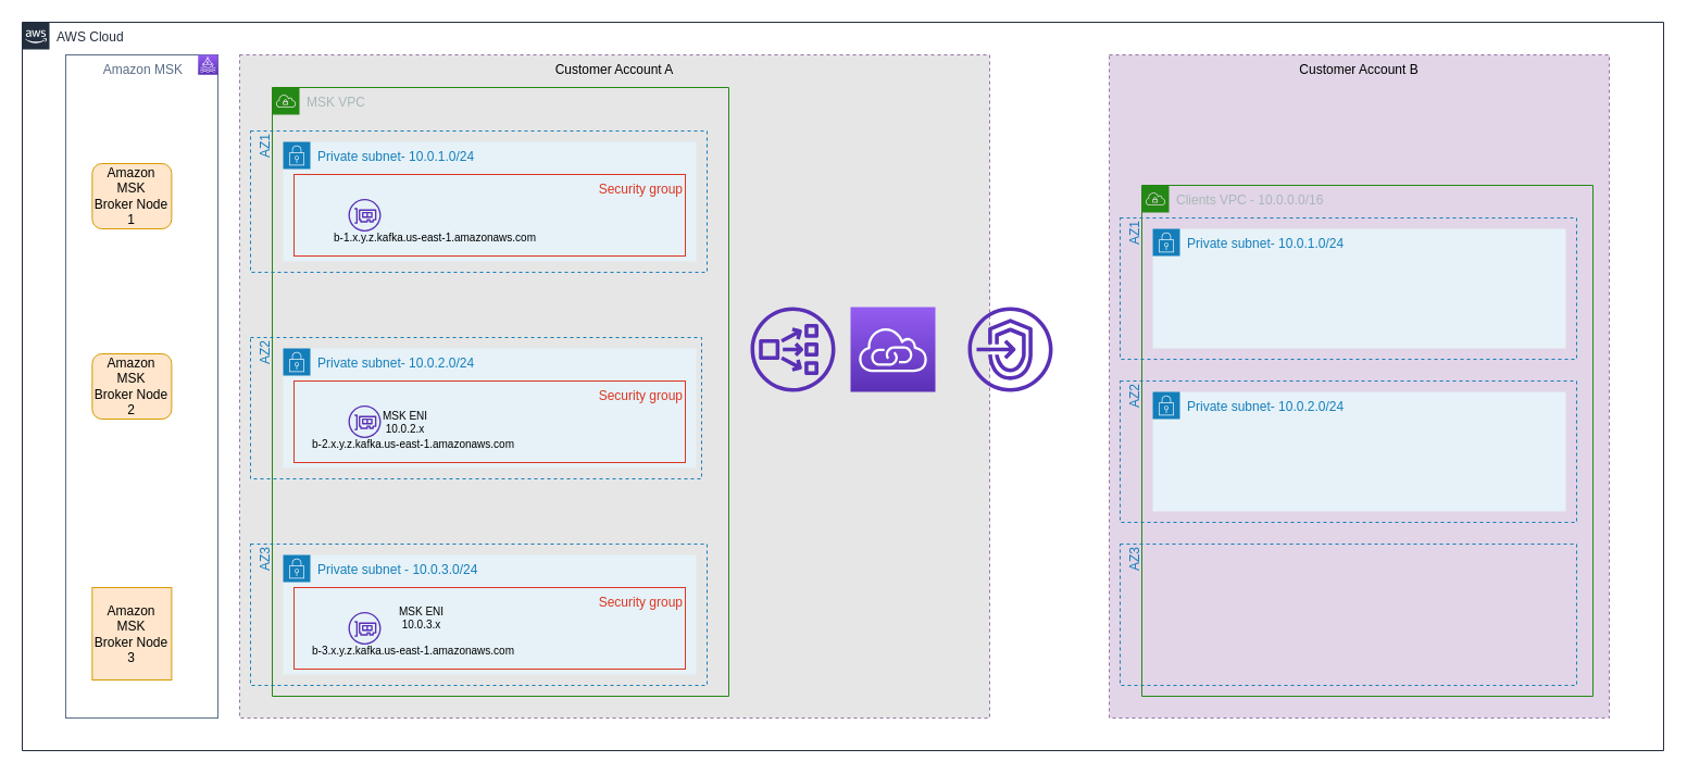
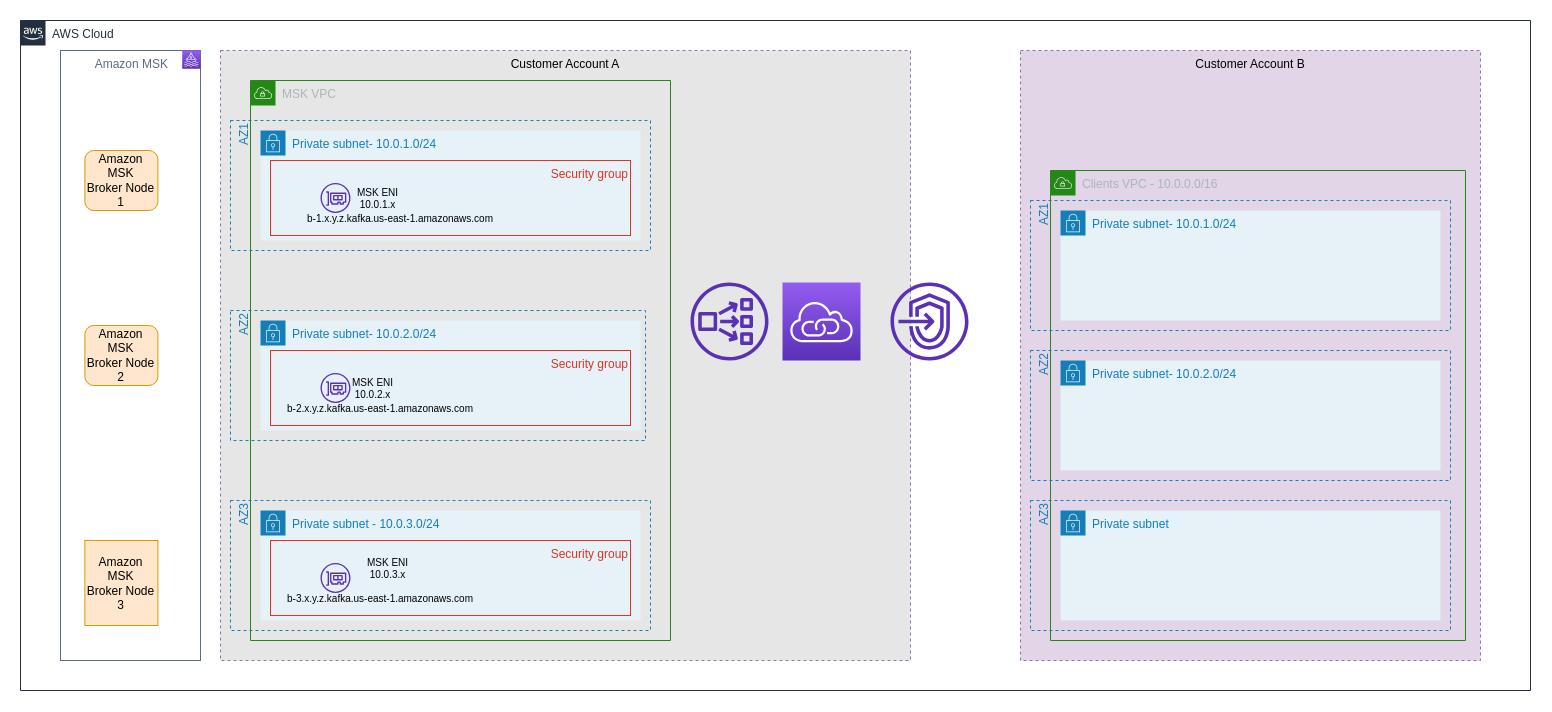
  <mxCell id="0" />
  <mxCell id="1" parent="0" />
  <mxCell id="2" value="AWS Cloud" style="points=[[0,0],[0.25,0],[0.5,0],[0.75,0],[1,0],[1,0.25],[1,0.5],[1,0.75],[1,1],[0.75,1],[0.5,1],[0.25,1],[0,1],[0,0.75],[0,0.5],[0,0.25]];outlineConnect=0;gradientColor=none;html=1;whiteSpace=wrap;fontSize=12;fontStyle=0;shape=mxgraph.aws4.group;grIcon=mxgraph.aws4.group_aws_cloud_alt;strokeColor=#232F3E;fillColor=none;verticalAlign=top;align=left;spacingLeft=30;fontColor=#232F3E;dashed=0;" parent="1" vertex="1"><mxGeometry x="20" y="20" width="1510" height="670" as="geometry" /></mxCell>
  <mxCell id="3" value="" style="group;spacingRight=0;spacingLeft=0;align=right;" parent="1" vertex="1" connectable="0"><mxGeometry x="60" y="50" width="140" height="610" as="geometry" /></mxCell>
  <mxCell id="4" value="Amazon MSK" style="fillColor=none;strokeColor=#5A6C86;verticalAlign=top;fontStyle=0;fontColor=#5A6C86;align=right;spacingRight=30;" parent="3" vertex="1"><mxGeometry width="140" height="610" as="geometry" /></mxCell>
  <mxCell id="5" value="" style="outlineConnect=0;fontColor=#232F3E;gradientColor=#945DF2;gradientDirection=north;fillColor=#5A30B5;strokeColor=#ffffff;dashed=0;verticalLabelPosition=bottom;verticalAlign=top;align=center;html=1;fontSize=12;fontStyle=0;aspect=fixed;shape=mxgraph.aws4.resourceIcon;resIcon=mxgraph.aws4.managed_streaming_for_kafka;" parent="3" vertex="1"><mxGeometry x="121.739" width="18.261" height="18.261" as="geometry" /></mxCell>
  <mxCell id="6" value="Amazon MSK&lt;br&gt;Broker Node 1" style="whiteSpace=wrap;html=1;align=center;fillColor=#ffe6cc;strokeColor=#d79b00;rounded=1;" parent="3" vertex="1"><mxGeometry x="24.348" y="100" width="73.043" height="60" as="geometry" /></mxCell>
  <mxCell id="7" value="Amazon MSK&lt;br&gt;Broker Node 2" style="whiteSpace=wrap;html=1;align=center;fillColor=#ffe6cc;strokeColor=#d79b00;rounded=1;" parent="3" vertex="1"><mxGeometry x="24.348" y="275" width="73.043" height="60" as="geometry" /></mxCell>
  <mxCell id="8" value="Amazon MSK&lt;br&gt;Broker Node 3" style="rounded=0;whiteSpace=wrap;html=1;align=center;fillColor=#ffe6cc;strokeColor=#d79b00;" parent="3" vertex="1"><mxGeometry x="24.348" y="490" width="73.043" height="85" as="geometry" /></mxCell>
  <mxCell id="9" value="Customer Account A" style="strokeColor=#9673a6;dashed=1;verticalAlign=top;fontStyle=0;align=center;fillColor=#E6E6E6;" parent="1" vertex="1"><mxGeometry x="220" y="50" width="690" height="610" as="geometry" /></mxCell>
  <mxCell id="10" value="Customer Account B" style="fillColor=#e1d5e7;strokeColor=#9673a6;dashed=1;verticalAlign=top;fontStyle=0;align=center;" parent="1" vertex="1"><mxGeometry x="1020" y="50" width="460" height="610" as="geometry" /></mxCell>
  <mxCell id="11" value="MSK VPC" style="points=[[0,0],[0.25,0],[0.5,0],[0.75,0],[1,0],[1,0.25],[1,0.5],[1,0.75],[1,1],[0.75,1],[0.5,1],[0.25,1],[0,1],[0,0.75],[0,0.5],[0,0.25]];outlineConnect=0;gradientColor=none;html=1;whiteSpace=wrap;fontSize=12;fontStyle=0;shape=mxgraph.aws4.group;grIcon=mxgraph.aws4.group_vpc;strokeColor=#248814;fillColor=none;verticalAlign=top;align=left;spacingLeft=30;fontColor=#AAB7B8;dashed=0;" parent="1" vertex="1"><mxGeometry x="250" y="80" width="420" height="560" as="geometry" /></mxCell>
  <mxCell id="12" value="AZ1" style="fillColor=none;strokeColor=#147EBA;dashed=1;verticalAlign=top;fontStyle=0;fontColor=#147EBA;align=right;horizontal=0;" parent="1" vertex="1"><mxGeometry x="230" y="120" width="420" height="130" as="geometry" /></mxCell>
  <mxCell id="13" value="AZ2" style="fillColor=none;strokeColor=#147EBA;dashed=1;verticalAlign=top;fontStyle=0;fontColor=#147EBA;align=right;horizontal=0;" parent="1" vertex="1"><mxGeometry x="230" y="310" width="415" height="130" as="geometry" /></mxCell>
  <mxCell id="14" value="AZ3" style="fillColor=none;strokeColor=#147EBA;dashed=1;verticalAlign=top;fontStyle=0;fontColor=#147EBA;align=right;horizontal=0;" parent="1" vertex="1"><mxGeometry x="230" y="500" width="420" height="130" as="geometry" /></mxCell>
  <mxCell id="15" value="Clients VPC - 10.0.0.0/16" style="points=[[0,0],[0.25,0],[0.5,0],[0.75,0],[1,0],[1,0.25],[1,0.5],[1,0.75],[1,1],[0.75,1],[0.5,1],[0.25,1],[0,1],[0,0.75],[0,0.5],[0,0.25]];outlineConnect=0;gradientColor=none;html=1;whiteSpace=wrap;fontSize=12;fontStyle=0;shape=mxgraph.aws4.group;grIcon=mxgraph.aws4.group_vpc;strokeColor=#248814;fillColor=none;verticalAlign=top;align=left;spacingLeft=30;fontColor=#AAB7B8;dashed=0;" vertex="1" parent="1"><mxGeometry x="1050" y="170" width="415" height="470" as="geometry" /></mxCell>
  <mxCell id="16" value="AZ1" style="fillColor=none;strokeColor=#147EBA;dashed=1;verticalAlign=top;fontStyle=0;fontColor=#147EBA;align=right;horizontal=0;" vertex="1" parent="1"><mxGeometry x="1030" y="200" width="420" height="130" as="geometry" /></mxCell>
  <mxCell id="17" value="AZ2" style="fillColor=none;strokeColor=#147EBA;dashed=1;verticalAlign=top;fontStyle=0;fontColor=#147EBA;align=right;horizontal=0;" vertex="1" parent="1"><mxGeometry x="1030" y="350" width="420" height="130" as="geometry" /></mxCell>
  <mxCell id="18" value="AZ3" style="fillColor=none;strokeColor=#147EBA;dashed=1;verticalAlign=top;fontStyle=0;fontColor=#147EBA;align=right;horizontal=0;" vertex="1" parent="1"><mxGeometry x="1030" y="500" width="420" height="130" as="geometry" /></mxCell>
  <mxCell id="19" value="Private subnet- 10.0.1.0/24" style="points=[[0,0],[0.25,0],[0.5,0],[0.75,0],[1,0],[1,0.25],[1,0.5],[1,0.75],[1,1],[0.75,1],[0.5,1],[0.25,1],[0,1],[0,0.75],[0,0.5],[0,0.25]];outlineConnect=0;gradientColor=none;html=1;whiteSpace=wrap;fontSize=12;fontStyle=0;shape=mxgraph.aws4.group;grIcon=mxgraph.aws4.group_security_group;grStroke=0;strokeColor=#147EBA;fillColor=#E6F2F8;verticalAlign=top;align=left;spacingLeft=30;fontColor=#147EBA;dashed=0;" vertex="1" parent="1"><mxGeometry x="260" y="130" width="380" height="110" as="geometry" /></mxCell>
  <mxCell id="20" value="Private subnet- 10.0.2.0/24" style="points=[[0,0],[0.25,0],[0.5,0],[0.75,0],[1,0],[1,0.25],[1,0.5],[1,0.75],[1,1],[0.75,1],[0.5,1],[0.25,1],[0,1],[0,0.75],[0,0.5],[0,0.25]];outlineConnect=0;gradientColor=none;html=1;whiteSpace=wrap;fontSize=12;fontStyle=0;shape=mxgraph.aws4.group;grIcon=mxgraph.aws4.group_security_group;grStroke=0;strokeColor=#147EBA;fillColor=#E6F2F8;verticalAlign=top;align=left;spacingLeft=30;fontColor=#147EBA;dashed=0;" vertex="1" parent="1"><mxGeometry x="260" y="320" width="380" height="110" as="geometry" /></mxCell>
  <mxCell id="21" value="Private subnet - 10.0.3.0/24" style="points=[[0,0],[0.25,0],[0.5,0],[0.75,0],[1,0],[1,0.25],[1,0.5],[1,0.75],[1,1],[0.75,1],[0.5,1],[0.25,1],[0,1],[0,0.75],[0,0.5],[0,0.25]];outlineConnect=0;gradientColor=none;html=1;whiteSpace=wrap;fontSize=12;fontStyle=0;shape=mxgraph.aws4.group;grIcon=mxgraph.aws4.group_security_group;grStroke=0;strokeColor=#147EBA;fillColor=#E6F2F8;verticalAlign=top;align=left;spacingLeft=30;fontColor=#147EBA;dashed=0;" vertex="1" parent="1"><mxGeometry x="260" y="510" width="380" height="110" as="geometry" /></mxCell>
  <mxCell id="22" value="Private subnet- 10.0.1.0/24" style="points=[[0,0],[0.25,0],[0.5,0],[0.75,0],[1,0],[1,0.25],[1,0.5],[1,0.75],[1,1],[0.75,1],[0.5,1],[0.25,1],[0,1],[0,0.75],[0,0.5],[0,0.25]];outlineConnect=0;gradientColor=none;html=1;whiteSpace=wrap;fontSize=12;fontStyle=0;shape=mxgraph.aws4.group;grIcon=mxgraph.aws4.group_security_group;grStroke=0;strokeColor=#147EBA;fillColor=#E6F2F8;verticalAlign=top;align=left;spacingLeft=30;fontColor=#147EBA;dashed=0;" vertex="1" parent="1"><mxGeometry x="1060" y="210" width="380" height="110" as="geometry" /></mxCell>
  <mxCell id="23" value="Private subnet- 10.0.2.0/24" style="points=[[0,0],[0.25,0],[0.5,0],[0.75,0],[1,0],[1,0.25],[1,0.5],[1,0.75],[1,1],[0.75,1],[0.5,1],[0.25,1],[0,1],[0,0.75],[0,0.5],[0,0.25]];outlineConnect=0;gradientColor=none;html=1;whiteSpace=wrap;fontSize=12;fontStyle=0;shape=mxgraph.aws4.group;grIcon=mxgraph.aws4.group_security_group;grStroke=0;strokeColor=#147EBA;fillColor=#E6F2F8;verticalAlign=top;align=left;spacingLeft=30;fontColor=#147EBA;dashed=0;" vertex="1" parent="1"><mxGeometry x="1060" y="360" width="380" height="110" as="geometry" /></mxCell>
+ <mxCell id="24" value="Private subnet" style="points=[[0,0],[0.25,0],[0.5,0],[0.75,0],[1,0],[1,0.25],[1,0.5],[1,0.75],[1,1],[0.75,1],[0.5,1],[0.25,1],[0,1],[0,0.75],[0,0.5],[0,0.25]];outlineConnect=0;gradientColor=none;html=1;whiteSpace=wrap;fontSize=12;fontStyle=0;shape=mxgraph.aws4.group;grIcon=mxgraph.aws4.group_security_group;grStroke=0;strokeColor=#147EBA;fillColor=#E6F2F8;verticalAlign=top;align=left;spacingLeft=30;fontColor=#147EBA;dashed=0;" vertex="1" parent="1"><mxGeometry x="1060" y="510" width="380" height="110" as="geometry" /></mxCell>
  <mxCell id="25" value="Security group" style="fillColor=none;strokeColor=#DD3522;verticalAlign=top;fontStyle=0;fontColor=#DD3522;align=right;" vertex="1" parent="1"><mxGeometry x="270" y="350" width="360" height="75" as="geometry" /></mxCell>
  <mxCell id="26" value="Security group" style="fillColor=none;strokeColor=#DD3522;verticalAlign=top;fontStyle=0;fontColor=#DD3522;align=right;" vertex="1" parent="1"><mxGeometry x="270" y="540" width="360" height="75" as="geometry" /></mxCell>
  <mxCell id="27" value="Security group" style="fillColor=none;strokeColor=#DD3522;verticalAlign=top;fontStyle=0;fontColor=#DD3522;align=right;" vertex="1" parent="1"><mxGeometry x="270" y="160" width="360" height="75" as="geometry" /></mxCell>
  <mxCell id="28" value="" style="outlineConnect=0;fontColor=#232F3E;gradientColor=none;fillColor=#5A30B5;strokeColor=none;dashed=0;verticalLabelPosition=bottom;verticalAlign=top;align=center;html=1;fontSize=12;fontStyle=0;aspect=fixed;pointerEvents=1;shape=mxgraph.aws4.elastic_network_interface;" vertex="1" parent="1"><mxGeometry x="320" y="372.5" width="30" height="30" as="geometry" /></mxCell>
  <mxCell id="29" value="" style="outlineConnect=0;fontColor=#232F3E;gradientColor=none;fillColor=#5A30B5;strokeColor=none;dashed=0;verticalLabelPosition=bottom;verticalAlign=top;align=center;html=1;fontSize=12;fontStyle=0;aspect=fixed;pointerEvents=1;shape=mxgraph.aws4.elastic_network_interface;" vertex="1" parent="1"><mxGeometry x="320" y="562.5" width="30" height="30" as="geometry" /></mxCell>
  <mxCell id="30" value="" style="outlineConnect=0;fontColor=#232F3E;gradientColor=none;fillColor=#5A30B5;strokeColor=none;dashed=0;verticalLabelPosition=bottom;verticalAlign=top;align=center;html=1;fontSize=12;fontStyle=0;aspect=fixed;pointerEvents=1;shape=mxgraph.aws4.elastic_network_interface;" vertex="1" parent="1"><mxGeometry x="320" y="182.5" width="30" height="30" as="geometry" /></mxCell>
+ <mxCell id="31" value="MSK ENI&lt;br&gt;10.0.1.x&lt;font style=&quot;font-size: 10px&quot;&gt;&lt;br style=&quot;font-size: 10px&quot;&gt;&lt;/font&gt;" style="text;html=1;strokeColor=none;fillColor=none;align=center;verticalAlign=middle;whiteSpace=wrap;rounded=0;fontSize=10;" vertex="1" parent="1"><mxGeometry x="355" y="187.5" width="45" height="20" as="geometry" /></mxCell>
  <mxCell id="32" value="MSK ENI&lt;br&gt;10.0.2.x&lt;font style=&quot;font-size: 10px&quot;&gt;&lt;br style=&quot;font-size: 10px&quot;&gt;&lt;/font&gt;" style="text;html=1;strokeColor=none;fillColor=none;align=center;verticalAlign=middle;whiteSpace=wrap;rounded=0;fontSize=10;" vertex="1" parent="1"><mxGeometry x="350" y="377.5" width="45" height="20" as="geometry" /></mxCell>
  <mxCell id="33" value="MSK ENI&lt;br&gt;10.0.3.x&lt;font style=&quot;font-size: 10px&quot;&gt;&lt;br style=&quot;font-size: 10px&quot;&gt;&lt;/font&gt;" style="text;html=1;strokeColor=none;fillColor=none;align=center;verticalAlign=middle;whiteSpace=wrap;rounded=0;fontSize=10;" vertex="1" parent="1"><mxGeometry x="365" y="557.5" width="45" height="20" as="geometry" /></mxCell>
  <mxCell id="34" value="b-1.x.y.z.kafka.us-east-1.amazonaws.com" style="text;html=1;strokeColor=none;fillColor=none;align=center;verticalAlign=middle;whiteSpace=wrap;rounded=0;fontSize=10;" vertex="1" parent="1"><mxGeometry x="280" y="207.5" width="240" height="20" as="geometry" /></mxCell>
  <mxCell id="35" value="b-2.x.y.z.kafka.us-east-1.amazonaws.com" style="text;html=1;strokeColor=none;fillColor=none;align=center;verticalAlign=middle;whiteSpace=wrap;rounded=0;fontSize=10;" vertex="1" parent="1"><mxGeometry x="260" y="397.5" width="240" height="20" as="geometry" /></mxCell>
  <mxCell id="36" value="b-3.x.y.z.kafka.us-east-1.amazonaws.com" style="text;html=1;strokeColor=none;fillColor=none;align=center;verticalAlign=middle;whiteSpace=wrap;rounded=0;fontSize=10;" vertex="1" parent="1"><mxGeometry x="260" y="587.5" width="240" height="20" as="geometry" /></mxCell>
  <mxCell id="37" value="" style="outlineConnect=0;fontColor=#232F3E;gradientColor=none;fillColor=#5A30B5;strokeColor=none;dashed=0;verticalLabelPosition=bottom;verticalAlign=top;align=center;html=1;fontSize=12;fontStyle=0;aspect=fixed;pointerEvents=1;shape=mxgraph.aws4.network_load_balancer;" vertex="1" parent="1"><mxGeometry x="690" y="282" width="78" height="78" as="geometry" /></mxCell>
  <mxCell id="38" value="" style="outlineConnect=0;fontColor=#232F3E;gradientColor=none;fillColor=#5A30B5;strokeColor=none;dashed=0;verticalLabelPosition=bottom;verticalAlign=top;align=center;html=1;fontSize=12;fontStyle=0;aspect=fixed;pointerEvents=1;shape=mxgraph.aws4.endpoints;" vertex="1" parent="1"><mxGeometry x="890" y="282" width="78" height="78" as="geometry" /></mxCell>
  <mxCell id="39" value="" style="outlineConnect=0;fontColor=#232F3E;gradientColor=#945DF2;gradientDirection=north;fillColor=#5A30B5;strokeColor=#ffffff;dashed=0;verticalLabelPosition=bottom;verticalAlign=top;align=center;html=1;fontSize=12;fontStyle=0;aspect=fixed;shape=mxgraph.aws4.resourceIcon;resIcon=mxgraph.aws4.vpc_privatelink;" vertex="1" parent="1"><mxGeometry x="782" y="282" width="78" height="78" as="geometry" /></mxCell>
